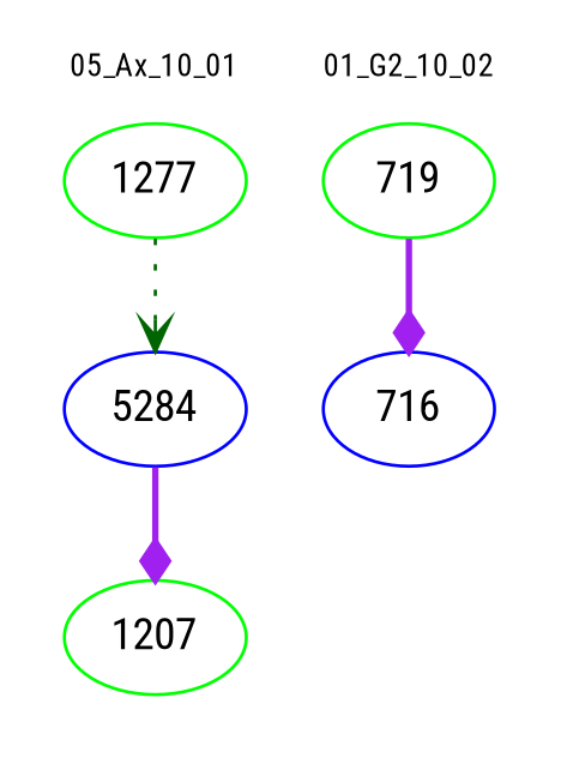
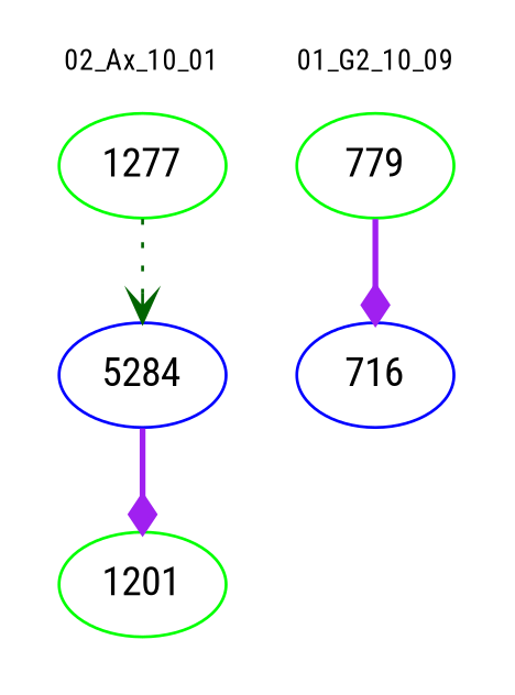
  digraph {
    fontname="Roboto Condensed"
    node [color=green fontname="Roboto Condensed"]
    edge [arrowhead=diamond color=purple fontname="Roboto Condensed" style=bold]
    n1 [label=1277]
    n2 [color=blue label=5284]
-   n3 [label=1207]
-   n4 [label=719]
+   n3 [label=1201]
+   n4 [label=779]
    n5 [color=blue label=716]
    subgraph cluster_1 {
      color=white
      fontsize=10
-     label="05_Ax_10_01"
+     label="02_Ax_10_01"
      n1
      n2
      n3
    }
    subgraph cluster_2 {
      color=white
      fontsize=10
-     label="01_G2_10_02"
+     label="01_G2_10_09"
      n4
      n5
    }
    n1 -> n2 [arrowhead=vee color=darkgreen style=dotted]
    n2 -> n3
    n4 -> n5
  }
